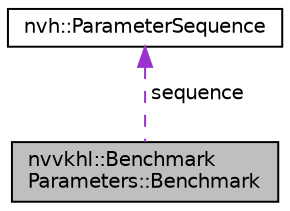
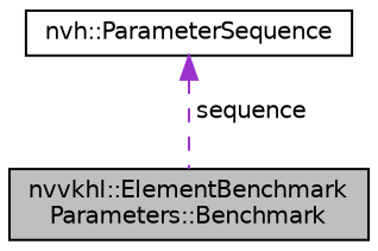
  digraph {
    node [color=black fontname=Helvetica fontsize=10 shape=record style=filled]
-   n1 [fillcolor=grey75 fontcolor=black height=0.2 label="nvvkhl::Benchmark\lParameters::Benchmark" width=0.4]
+   n1 [fillcolor=grey75 fontcolor=black height=0.2 label="nvvkhl::ElementBenchmark\lParameters::Benchmark" width=0.4]
    n2 [fillcolor=white height=0.2 label="nvh::ParameterSequence" width=0.4]
    n2 -> n1 [color=darkorchid3 dir=back fontname=Helvetica fontsize=10 label=" sequence" labelfontname=Helvetica labelfontsize=10 style=dashed]
  }
